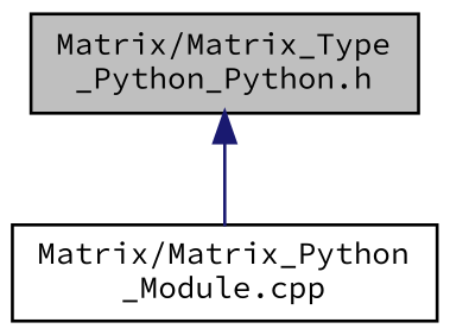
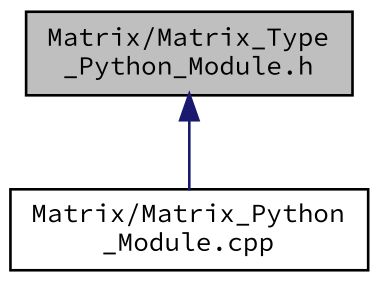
  digraph {
    fontname="Source Code Pro"
    node [color=black fontname="Source Code Pro" fontsize=10 shape=record]
-   n1 [fillcolor=grey75 fontcolor=black height=0.2 label="Matrix/Matrix_Type\l_Python_Python.h" style=filled width=0.4]
+   n1 [fillcolor=grey75 fontcolor=black height=0.2 label="Matrix/Matrix_Type\l_Python_Module.h" style=filled width=0.4]
    n2 [height=0.2 label="Matrix/Matrix_Python\l_Module.cpp" width=0.4]
    n1 -> n2 [color=midnightblue dir=back fontname="Source Code Pro" fontsize=10 labelfontname=Helvetica labelfontsize=10 style=solid]
  }
